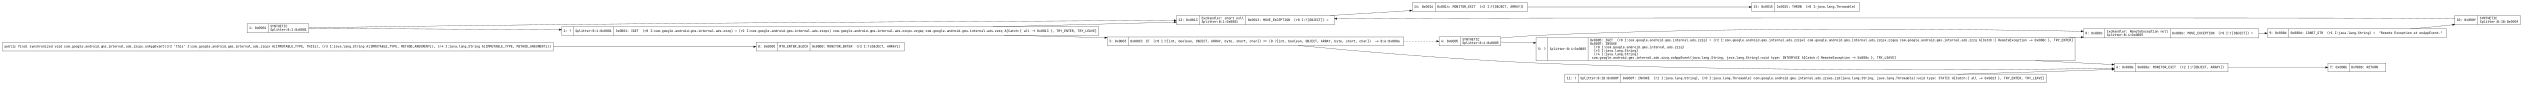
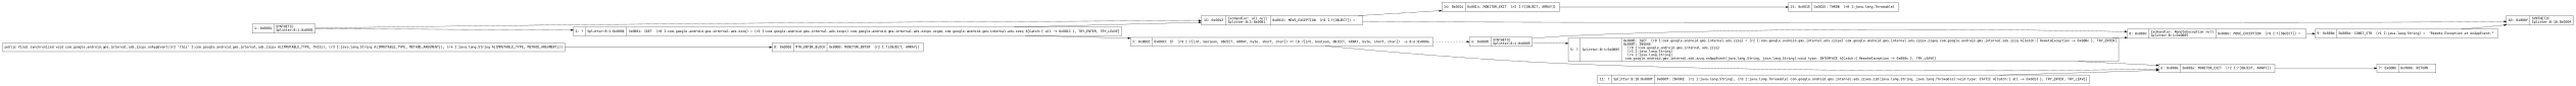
  digraph {
    fontname="JetBrains Mono"
    rankdir=LR
    node [fontname="JetBrains Mono" shape=record]
    edge [fontname="JetBrains Mono"]
    n1 [label="{0\:\ 0x0000|MTH_ENTER_BLOCK\l|0x0000: MONITOR_ENTER  (r2 I:?[OBJECT, ARRAY]) \l}"]
    n2 [label="{1\:\ 0x0001|SYNTHETIC\lSplitter:B:1:0x0001\l}"]
    n3 [label="{2\:\ ?|Splitter:B:1:0x0001\l|0x0001: IGET  (r0 I:com.google.android.gms.internal.ads.zzzq) = (r2 I:com.google.android.gms.internal.ads.zzcpx) com.google.android.gms.internal.ads.zzcpx.zzgeq com.google.android.gms.internal.ads.zzzq A[Catch:\{ all \-\> 0x0013 \}, TRY_ENTER, TRY_LEAVE]\l}"]
-   n4 [label="{13\:\ 0x0013|ExcHandler: short null\lSplitter:B:1:0x0001\l|0x0013: MOVE_EXCEPTION  (r0 I:?[OBJECT]) =  \l}"]
+   n4 [label="{13\:\ 0x0013|ExcHandler: all null\lSplitter:B:1:0x0001\l|0x0013: MOVE_EXCEPTION  (r0 I:?[OBJECT]) =  \l}"]
    n5 [label="{3\:\ 0x0003|0x0003: IF  (r0 I:?[int, boolean, OBJECT, ARRAY, byte, short, char]) == (0 ?[int, boolean, OBJECT, ARRAY, byte, short, char])  \-\> B:6:0x000a \l}"]
    n6 [label="{14\:\ 0x0014|0x0014: MONITOR_EXIT  (r2 I:?[OBJECT, ARRAY]) \l}"]
    n7 [label="{4\:\ 0x0005|SYNTHETIC\lSplitter:B:4:0x0005\l}"]
    n8 [label="{6\:\ 0x000a|0x000a: MONITOR_EXIT  (r2 I:?[OBJECT, ARRAY]) \l}"]
    n9 [label="{5\:\ ?|Splitter:B:4:0x0005\l|0x0005: IGET  (r0 I:com.google.android.gms.internal.ads.zzzq) = (r2 I:com.google.android.gms.internal.ads.zzcpx) com.google.android.gms.internal.ads.zzcpx.zzgeq com.google.android.gms.internal.ads.zzzq A[Catch:\{ RemoteException \-\> 0x000c \}, TRY_ENTER]\l0x0007: INVOKE  \l  (r0 I:com.google.android.gms.internal.ads.zzzq)\l  (r3 I:java.lang.String)\l  (r4 I:java.lang.String)\l com.google.android.gms.internal.ads.zzzq.onAppEvent(java.lang.String, java.lang.String):void type: INTERFACE A[Catch:\{ RemoteException \-\> 0x000c \}, TRY_LEAVE]\l}"]
    n10 [label="{8\:\ 0x000c|ExcHandler: RemoteException null\lSplitter:B:4:0x0005\l|0x000c: MOVE_EXCEPTION  (r0 I:?[OBJECT]) =  \l}"]
    n11 [label="{7\:\ 0x000b|0x900b: RETURN   \l}"]
    n12 [label="{9\:\ 0x000d|0x000d: CONST_STR  (r1 I:java.lang.String) =  \"Remote Exception at onAppEvent.\" \l}"]
    n13 [label="{10\:\ 0x000f|SYNTHETIC\lSplitter:B:10:0x000f\l}"]
    n14 [label="{11\:\ ?|Splitter:B:10:0x000f\l|0x000f: INVOKE  (r1 I:java.lang.String), (r0 I:java.lang.Throwable) com.google.android.gms.internal.ads.zzaxa.zzd(java.lang.String, java.lang.Throwable):void type: STATIC A[Catch:\{ all \-\> 0x0013 \}, TRY_ENTER, TRY_LEAVE]\l}"]
    n15 [label="{15\:\ 0x0015|0x0015: THROW  (r0 I:java.lang.Throwable) \l}"]
    n16 [label="{public final synchronized void com.google.android.gms.internal.ads.zzcpx.onAppEvent((r2 'this' I:com.google.android.gms.internal.ads.zzcpx A[IMMUTABLE_TYPE, THIS]), (r3 I:java.lang.String A[IMMUTABLE_TYPE, METHOD_ARGUMENT]), (r4 I:java.lang.String A[IMMUTABLE_TYPE, METHOD_ARGUMENT])) }"]
    n2 -> n3
    n2 -> n4
    n3 -> n4
    n3 -> n5
    n4 -> n6
    n5 -> n7 [style=dashed]
    n5 -> n8
    n6 -> n15
    n7 -> n9
    n7 -> n10
    n8 -> n11
    n9 -> n8
    n9 -> n10
    n10 -> n12
    n12 -> n13
-   n13 -> n4
+   n4 -> n13
    n14 -> n8
    n16 -> n1
  }
